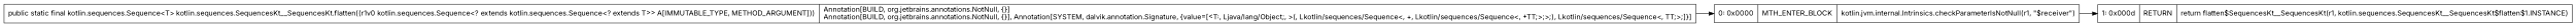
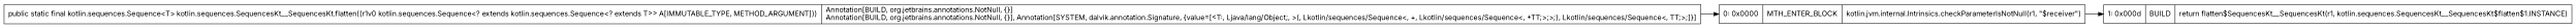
  digraph {
    rankdir=LR
    fontname=Inter
    node [shape=record fontname=Inter]
    edge [fontname=Inter]
    n1 [label="{0\:\ 0x0000|MTH_ENTER_BLOCK\l|kotlin.jvm.internal.Intrinsics.checkParameterIsNotNull(r1, \"$receiver\")\l}"]
-   n2 [label="{1\:\ 0x000d|RETURN\l|return flatten$SequencesKt__SequencesKt(r1, kotlin.sequences.SequencesKt__SequencesKt$flatten$1.INSTANCE)\l}"]
+   n2 [label="{1\:\ 0x000d|BUILD\l|return flatten$SequencesKt__SequencesKt(r1, kotlin.sequences.SequencesKt__SequencesKt$flatten$1.INSTANCE)\l}"]
    n3 [label="{public static final kotlin.sequences.Sequence\<T\> kotlin.sequences.SequencesKt__SequencesKt.flatten((r1v0 kotlin.sequences.Sequence\<? extends kotlin.sequences.Sequence\<? extends T\>\> A[IMMUTABLE_TYPE, METHOD_ARGUMENT]))  | Annotation[BUILD, org.jetbrains.annotations.NotNull, \{\}]\lAnnotation[BUILD, org.jetbrains.annotations.NotNull, \{\}], Annotation[SYSTEM, dalvik.annotation.Signature, \{value=[\<T:, Ljava\/lang\/Object;, \>(, Lkotlin\/sequences\/Sequence\<, +, Lkotlin\/sequences\/Sequence\<, +TT;\>;\>;), Lkotlin\/sequences\/Sequence\<, TT;\>;]\}]\l}"]
    n1 -> n2
    n3 -> n1
  }
